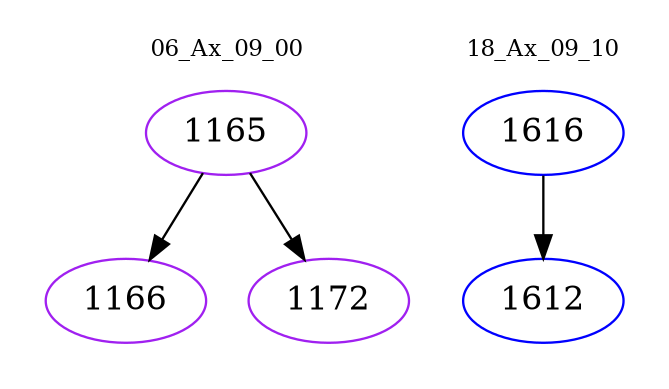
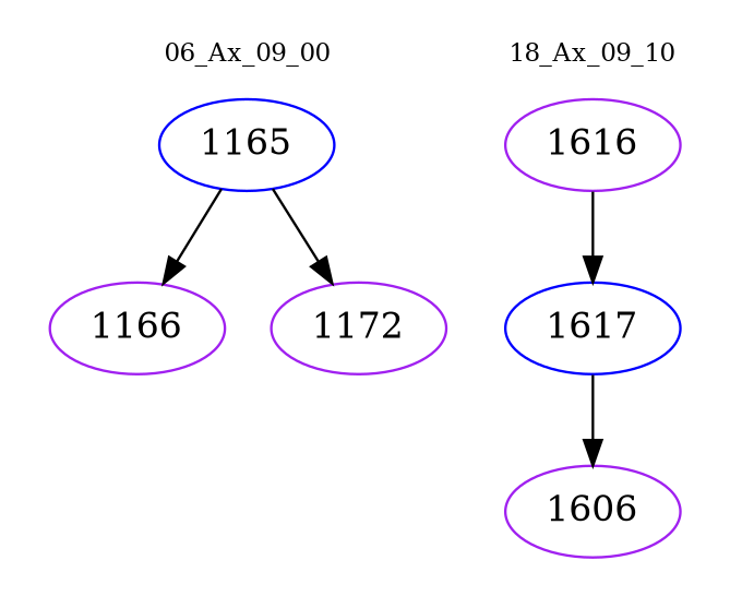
  digraph {
    node [color=purple]
    edge [color=black]
-   n1 [label=1165]
+   n1 [color=blue label=1165]
    n2 [label=1166]
    n3 [label=1172]
-   n4 [color=blue label=1612]
-   n5 [color=blue label=1616]
+   n4 [color=blue label=1617]
+   n5 [label=1616]
+   n6 [label=1606]
    subgraph cluster_1 {
      color=white
      fontsize=10
      label="06_Ax_09_00"
      n1
      n2
      n3
    }
    subgraph cluster_2 {
      color=white
      fontsize=10
      label="18_Ax_09_10"
      n4
      n5
+     n6
    }
    n1 -> n2
    n1 -> n3
+   n4 -> n6
    n5 -> n4
  }
